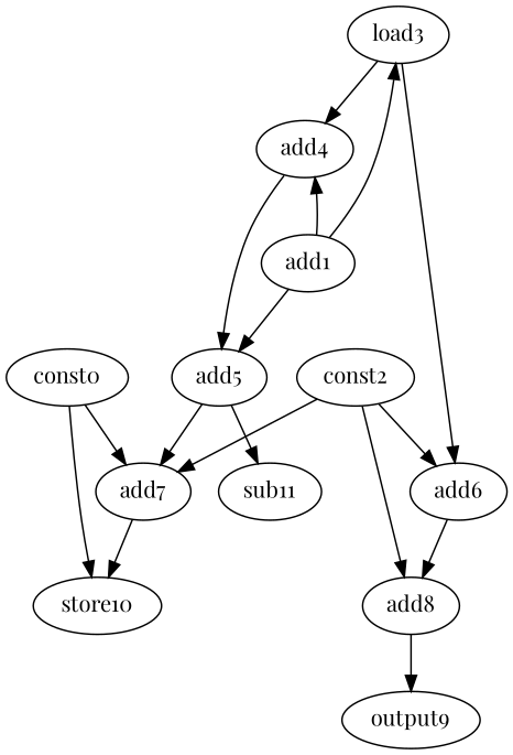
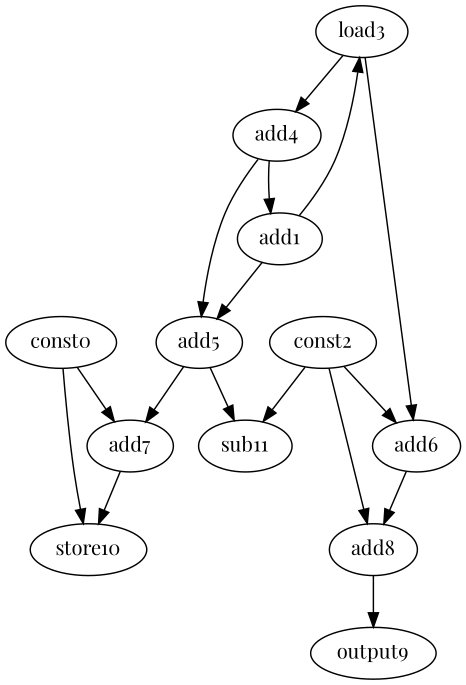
  digraph {
    fontname="Playfair Display"
    node [fontname="Playfair Display" opcode=add]
    edge [fontname="Playfair Display" operand=0]
    const0 [opcode=const]
    add7
    store10 [opcode=store]
    n4 [label=add1 opcode=const]
    load3 [opcode=load]
    add4
    add5
    add6
    sub11 [opcode=sub]
    const2 [opcode=const]
    add8
    output9 [opcode=output]
    const0 -> add7
    const0 -> store10 [operand=1]
    add7 -> store10
    n4 -> load3
-   n4 -> add4
+   add4 -> n4
    n4 -> add5
    load3 -> add4 [operand=1]
    load3 -> add6 [operand=1]
    add4 -> add5 [operand=1]
    add5 -> add7 [operand=1]
    add5 -> sub11 [operand=1]
    add6 -> add8 [operand=1]
    const2 -> add6
-   const2 -> add7
+   const2 -> sub11
    const2 -> add8
    add8 -> output9
  }
